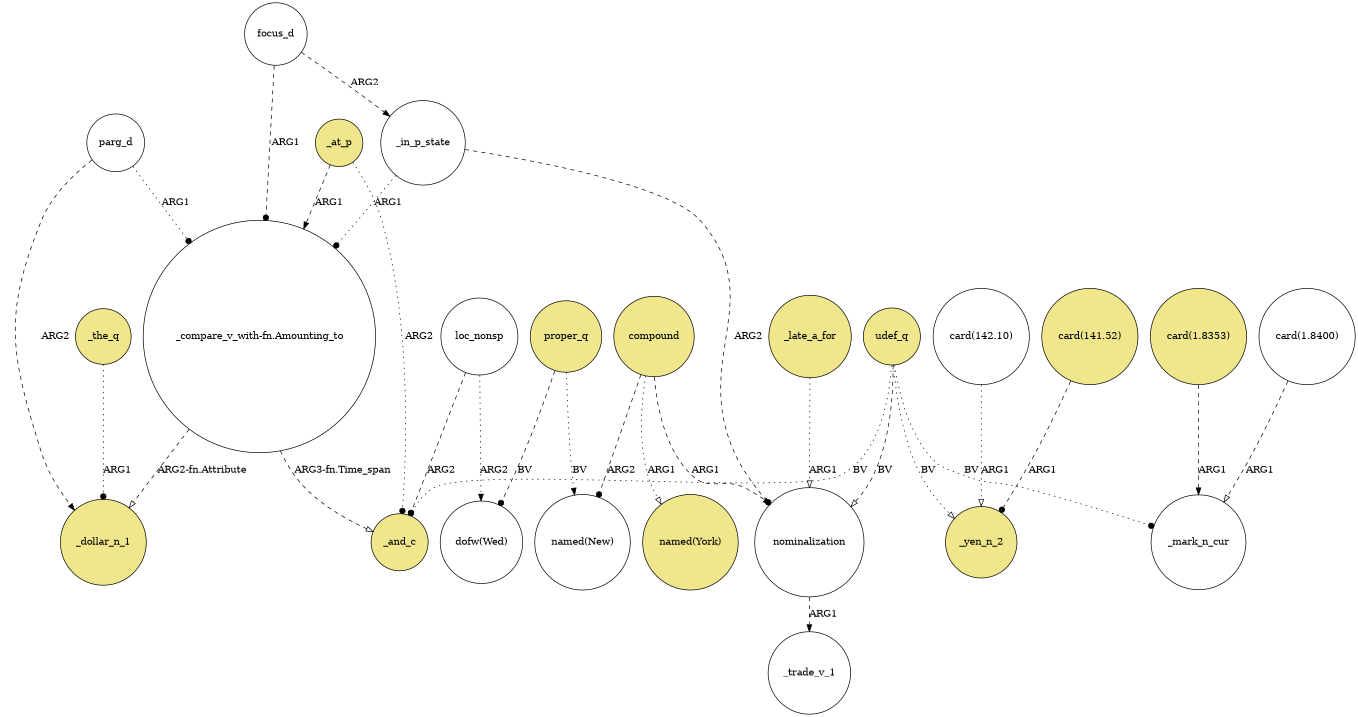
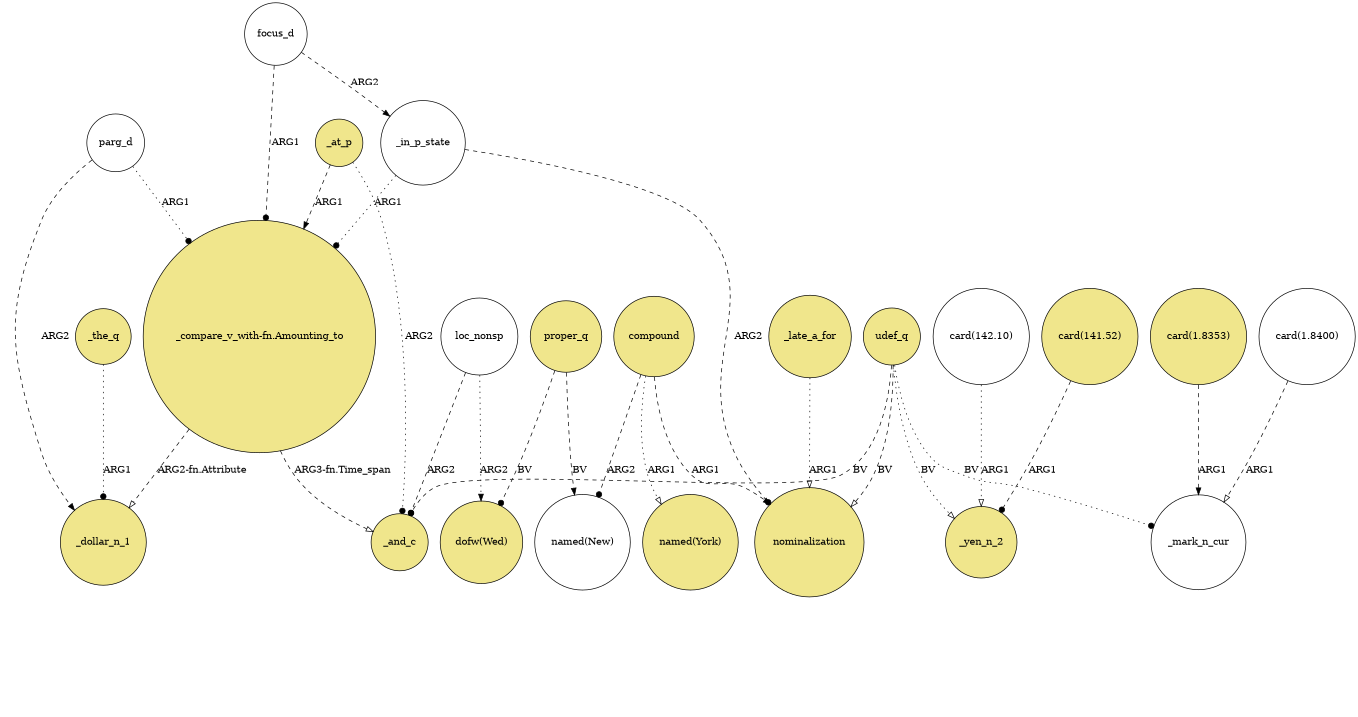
  digraph {
    node [fillcolor=khaki shape=circle style=filled]
    edge [arrowhead=dot style=dashed]
    parg_d [fillcolor=white]
    _dollar_n_1
-   "_compare_v_with-fn.Amounting_to" [fillcolor=white]
+   "_compare_v_with-fn.Amounting_to"
    _and_c
    _in_p_state [fillcolor=white]
-   nominalization [fillcolor=white]
-   _trade_v_1 [fillcolor=white]
+   nominalization
    focus_d [fillcolor=white]
    loc_nonsp [fillcolor=white]
-   "dofw(Wed)" [fillcolor=white]
+   "dofw(Wed)"
    "card(142.10)" [fillcolor=white]
    _yen_n_2
    compound
    "named(New)" [fillcolor=white]
    "named(York)"
    proper_q
    udef_q
    _mark_n_cur [fillcolor=white]
    _the_q
    "card(141.52)"
    _at_p
    "card(1.8353)"
    _late_a_for
    "card(1.8400)" [fillcolor=white]
    parg_d -> _dollar_n_1 [arrowhead=normal label=ARG2]
    parg_d -> "_compare_v_with-fn.Amounting_to" [label=ARG1 style=dotted]
    "_compare_v_with-fn.Amounting_to" -> _dollar_n_1 [arrowhead=onormal label="ARG2-fn.Attribute"]
    "_compare_v_with-fn.Amounting_to" -> _and_c [arrowhead=onormal label="ARG3-fn.Time_span"]
    _in_p_state -> "_compare_v_with-fn.Amounting_to" [label=ARG1 style=dotted]
    _in_p_state -> nominalization [label=ARG2]
-   nominalization -> _trade_v_1 [arrowhead=normal label=ARG1]
    focus_d -> "_compare_v_with-fn.Amounting_to" [label=ARG1]
    focus_d -> _in_p_state [arrowhead=normal label=ARG2]
    loc_nonsp -> _and_c [label=ARG2]
    loc_nonsp -> "dofw(Wed)" [arrowhead=normal label=ARG2 style=dotted]
    "card(142.10)" -> _yen_n_2 [arrowhead=onormal label=ARG1 style=dotted]
    compound -> nominalization [arrowhead=normal label=ARG1]
    compound -> "named(New)" [label=ARG2]
    compound -> "named(York)" [arrowhead=onormal label=ARG1 style=dotted]
    proper_q -> "dofw(Wed)" [label=BV]
-   proper_q -> "named(New)" [arrowhead=normal label=BV style=dotted]
-   udef_q -> _and_c [label=BV style=dotted]
+   proper_q -> "named(New)" [arrowhead=normal label=BV]
+   udef_q -> _and_c [label=BV]
    udef_q -> nominalization [arrowhead=onormal label=BV]
    udef_q -> _yen_n_2 [arrowhead=onormal label=BV style=dotted]
    udef_q -> _mark_n_cur [label=BV style=dotted]
    _the_q -> _dollar_n_1 [label=ARG1 style=dotted]
    "card(141.52)" -> _yen_n_2 [label=ARG1]
    _at_p -> "_compare_v_with-fn.Amounting_to" [arrowhead=normal label=ARG1]
    _at_p -> _and_c [label=ARG2 style=dotted]
    "card(1.8353)" -> _mark_n_cur [arrowhead=normal label=ARG1]
    _late_a_for -> nominalization [arrowhead=onormal label=ARG1 style=dotted]
    "card(1.8400)" -> _mark_n_cur [arrowhead=onormal label=ARG1]
  }
